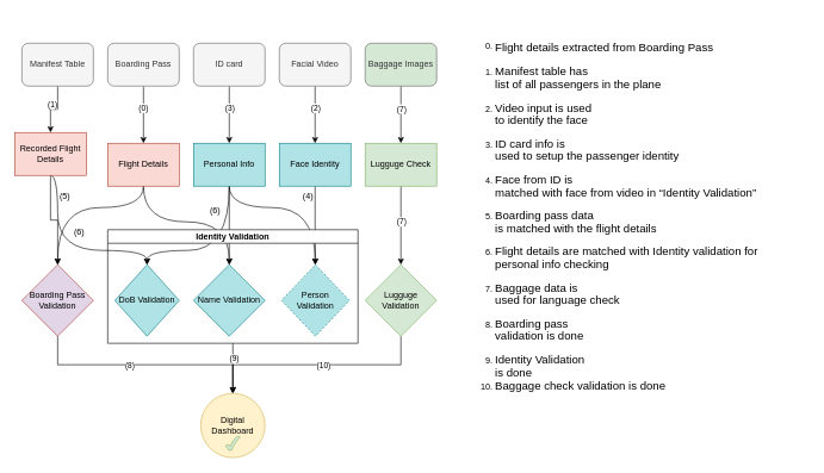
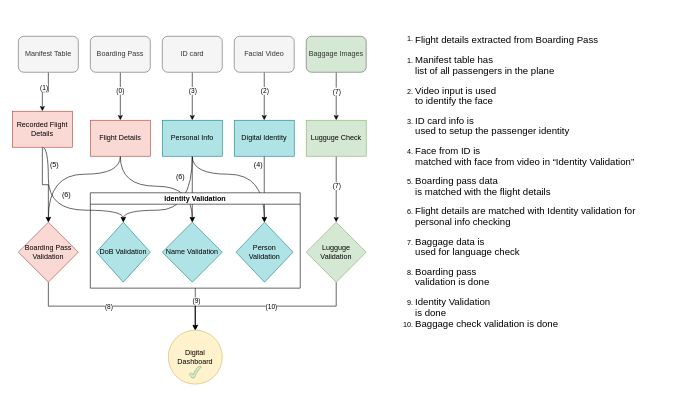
  <mxCell id="0" />
  <mxCell id="1" parent="0" />
  <mxCell id="2" value="" style="edgeStyle=orthogonalEdgeStyle;rounded=0;orthogonalLoop=1;jettySize=auto;html=1;" edge="1" parent="1" source="4" target="19"><mxGeometry relative="1" as="geometry" /></mxCell>
  <mxCell id="3" value="(1)" style="edgeLabel;html=1;align=center;verticalAlign=middle;resizable=0;points=[];" vertex="1" connectable="0" parent="2"><mxGeometry x="-0.009" y="3" relative="1" as="geometry"><mxPoint x="-3" y="-10" as="offset" /></mxGeometry></mxCell>
  <mxCell id="4" value="Manifest Table" style="rounded=1;whiteSpace=wrap;html=1;fillColor=#f5f5f5;strokeColor=#666666;fontColor=#333333;" vertex="1" parent="1"><mxGeometry x="30" y="60" width="100" height="60" as="geometry" /></mxCell>
  <mxCell id="5" value="" style="edgeStyle=orthogonalEdgeStyle;rounded=0;orthogonalLoop=1;jettySize=auto;html=1;" edge="1" parent="1" source="7" target="34"><mxGeometry relative="1" as="geometry" /></mxCell>
  <mxCell id="6" value="(0)" style="edgeLabel;html=1;align=center;verticalAlign=middle;resizable=0;points=[];" vertex="1" connectable="0" parent="5"><mxGeometry x="-0.35" y="-1" relative="1" as="geometry"><mxPoint y="4" as="offset" /></mxGeometry></mxCell>
  <mxCell id="7" value="Boarding Pass" style="rounded=1;whiteSpace=wrap;html=1;fillColor=#f5f5f5;strokeColor=#666666;fontColor=#333333;" vertex="1" parent="1"><mxGeometry x="150" y="60" width="100" height="60" as="geometry" /></mxCell>
  <mxCell id="8" value="" style="edgeStyle=orthogonalEdgeStyle;rounded=0;orthogonalLoop=1;jettySize=auto;html=1;" edge="1" parent="1" source="10" target="26"><mxGeometry relative="1" as="geometry" /></mxCell>
  <mxCell id="9" value="(3)" style="edgeLabel;html=1;align=center;verticalAlign=middle;resizable=0;points=[];" vertex="1" connectable="0" parent="8"><mxGeometry x="-0.077" y="-2" relative="1" as="geometry"><mxPoint x="2" y="-7" as="offset" /></mxGeometry></mxCell>
  <mxCell id="10" value="ID card" style="rounded=1;whiteSpace=wrap;html=1;fillColor=#f5f5f5;strokeColor=#666666;fontColor=#333333;" vertex="1" parent="1"><mxGeometry x="270" y="60" width="100" height="60" as="geometry" /></mxCell>
  <mxCell id="11" value="" style="edgeStyle=orthogonalEdgeStyle;rounded=0;orthogonalLoop=1;jettySize=auto;html=1;" edge="1" parent="1" source="13" target="28"><mxGeometry relative="1" as="geometry" /></mxCell>
  <mxCell id="12" value="(2)" style="edgeLabel;html=1;align=center;verticalAlign=middle;resizable=0;points=[];" vertex="1" connectable="0" parent="11"><mxGeometry x="-0.259" relative="1" as="geometry"><mxPoint as="offset" /></mxGeometry></mxCell>
  <mxCell id="13" value="Facial Video" style="rounded=1;whiteSpace=wrap;html=1;fillColor=#f5f5f5;strokeColor=#666666;fontColor=#333333;" vertex="1" parent="1"><mxGeometry x="390" y="60" width="100" height="60" as="geometry" /></mxCell>
  <mxCell id="14" value="" style="edgeStyle=orthogonalEdgeStyle;rounded=0;orthogonalLoop=1;jettySize=auto;html=1;" edge="1" parent="1" source="16" target="31"><mxGeometry relative="1" as="geometry" /></mxCell>
  <mxCell id="15" value="(7)" style="edgeLabel;html=1;align=center;verticalAlign=middle;resizable=0;points=[];" vertex="1" connectable="0" parent="14"><mxGeometry x="-0.214" relative="1" as="geometry"><mxPoint as="offset" /></mxGeometry></mxCell>
  <mxCell id="16" value="Baggage Images" style="rounded=1;whiteSpace=wrap;html=1;fillColor=#d5e8d4;strokeColor=#666666;fontColor=#333333;" vertex="1" parent="1"><mxGeometry x="510" y="60" width="100" height="60" as="geometry" /></mxCell>
  <mxCell id="17" style="edgeStyle=orthogonalEdgeStyle;rounded=0;orthogonalLoop=1;jettySize=auto;html=1;exitX=0.5;exitY=1;exitDx=0;exitDy=0;entryX=0.5;entryY=0;entryDx=0;entryDy=0;" edge="1" parent="1" source="19" target="22"><mxGeometry relative="1" as="geometry" /></mxCell>
  <mxCell id="18" style="edgeStyle=orthogonalEdgeStyle;orthogonalLoop=1;jettySize=auto;html=1;exitX=0.5;exitY=1;exitDx=0;exitDy=0;curved=1;" edge="1" parent="1" source="19" target="42"><mxGeometry relative="1" as="geometry"><Array as="points"><mxPoint x="80" y="350" /><mxPoint x="205" y="350" /></Array></mxGeometry></mxCell>
  <mxCell id="19" value="Recorded Flight Details" style="rounded=0;whiteSpace=wrap;html=1;fillColor=#fad9d5;strokeColor=#ae4132;" vertex="1" parent="1"><mxGeometry x="20" y="185" width="100" height="60" as="geometry" /></mxCell>
  <mxCell id="20" style="edgeStyle=orthogonalEdgeStyle;rounded=0;orthogonalLoop=1;jettySize=auto;html=1;exitX=0.5;exitY=1;exitDx=0;exitDy=0;entryX=0.5;entryY=0;entryDx=0;entryDy=0;" edge="1" parent="1" source="22" target="46"><mxGeometry relative="1" as="geometry" /></mxCell>
  <mxCell id="21" value="(8)" style="edgeLabel;html=1;align=center;verticalAlign=middle;resizable=0;points=[];" vertex="1" connectable="0" parent="20"><mxGeometry x="-0.39" y="-1" relative="1" as="geometry"><mxPoint x="41" as="offset" /></mxGeometry></mxCell>
- <mxCell id="22" value="Boarding Pass Validation" style="rhombus;whiteSpace=wrap;html=1;rounded=0;arcSize=16;strokeOpacity=100;fillColor=#e1d5e7;strokeColor=#ae4132;" vertex="1" parent="1"><mxGeometry x="30" y="370" width="100" height="100" as="geometry" /></mxCell>
+ <mxCell id="22" value="Boarding Pass Validation" style="rhombus;whiteSpace=wrap;html=1;rounded=0;arcSize=16;strokeOpacity=100;fillColor=#fad9d5;strokeColor=#ae4132;" vertex="1" parent="1"><mxGeometry x="30" y="370" width="100" height="100" as="geometry" /></mxCell>
  <mxCell id="23" style="edgeStyle=orthogonalEdgeStyle;orthogonalLoop=1;jettySize=auto;html=1;exitX=0.5;exitY=1;exitDx=0;exitDy=0;entryX=0.495;entryY=0;entryDx=0;entryDy=0;entryPerimeter=0;curved=1;" edge="1" parent="1" source="26" target="43"><mxGeometry relative="1" as="geometry"><mxPoint x="440" y="350" as="targetPoint" /><Array as="points"><mxPoint x="320" y="290" /><mxPoint x="440" y="290" /></Array></mxGeometry></mxCell>
  <mxCell id="24" style="edgeStyle=orthogonalEdgeStyle;rounded=0;orthogonalLoop=1;jettySize=auto;html=1;exitX=0.5;exitY=1;exitDx=0;exitDy=0;entryX=0.5;entryY=0;entryDx=0;entryDy=0;" edge="1" parent="1" source="26" target="41"><mxGeometry relative="1" as="geometry" /></mxCell>
  <mxCell id="25" style="edgeStyle=orthogonalEdgeStyle;orthogonalLoop=1;jettySize=auto;html=1;exitX=0.5;exitY=1;exitDx=0;exitDy=0;entryX=0.5;entryY=0;entryDx=0;entryDy=0;curved=1;" edge="1" parent="1" source="26" target="42"><mxGeometry relative="1" as="geometry"><Array as="points"><mxPoint x="320" y="350" /><mxPoint x="205" y="350" /></Array></mxGeometry></mxCell>
  <mxCell id="26" value="Personal Info" style="rounded=0;whiteSpace=wrap;html=1;glass=0;fillColor=#b0e3e6;strokeColor=#0e8088;" vertex="1" parent="1"><mxGeometry x="270" y="200" width="100" height="60" as="geometry" /></mxCell>
  <mxCell id="27" style="edgeStyle=orthogonalEdgeStyle;rounded=0;orthogonalLoop=1;jettySize=auto;html=1;exitX=0.5;exitY=1;exitDx=0;exitDy=0;entryX=0.5;entryY=0;entryDx=0;entryDy=0;" edge="1" parent="1" source="28" target="43"><mxGeometry relative="1" as="geometry"><mxPoint x="440.455" y="360" as="targetPoint" /></mxGeometry></mxCell>
- <mxCell id="28" value="Face Identity" style="rounded=0;whiteSpace=wrap;html=1;fillColor=#b0e3e6;strokeColor=#0e8088;" vertex="1" parent="1"><mxGeometry x="390" y="200" width="100" height="60" as="geometry" /></mxCell>
+ <mxCell id="28" value="Digital Identity" style="rounded=0;whiteSpace=wrap;html=1;fillColor=#b0e3e6;strokeColor=#0e8088;" vertex="1" parent="1"><mxGeometry x="390" y="200" width="100" height="60" as="geometry" /></mxCell>
  <mxCell id="29" style="edgeStyle=orthogonalEdgeStyle;rounded=0;orthogonalLoop=1;jettySize=auto;html=1;exitX=0.5;exitY=1;exitDx=0;exitDy=0;entryX=0.5;entryY=0;entryDx=0;entryDy=0;" edge="1" parent="1" source="31" target="37"><mxGeometry relative="1" as="geometry" /></mxCell>
  <mxCell id="30" value="(7)" style="edgeLabel;html=1;align=center;verticalAlign=middle;resizable=0;points=[];" vertex="1" connectable="0" parent="29"><mxGeometry x="-0.379" y="4" relative="1" as="geometry"><mxPoint x="-4" y="15" as="offset" /></mxGeometry></mxCell>
  <mxCell id="31" value="Lugguge Check" style="rounded=0;whiteSpace=wrap;html=1;fillColor=#d5e8d4;strokeColor=#82b366;" vertex="1" parent="1"><mxGeometry x="510" y="200" width="100" height="60" as="geometry" /></mxCell>
  <mxCell id="32" style="edgeStyle=orthogonalEdgeStyle;orthogonalLoop=1;jettySize=auto;html=1;exitX=0.5;exitY=1;exitDx=0;exitDy=0;entryX=0.5;entryY=0;entryDx=0;entryDy=0;curved=1;" edge="1" parent="1" source="34" target="22"><mxGeometry relative="1" as="geometry"><Array as="points"><mxPoint x="200" y="290" /><mxPoint x="80" y="290" /></Array></mxGeometry></mxCell>
  <mxCell id="33" style="edgeStyle=orthogonalEdgeStyle;orthogonalLoop=1;jettySize=auto;html=1;entryX=0.5;entryY=0;entryDx=0;entryDy=0;exitX=0.5;exitY=1;exitDx=0;exitDy=0;curved=1;" edge="1" parent="1" source="34" target="41"><mxGeometry relative="1" as="geometry"><mxPoint x="210" y="350" as="targetPoint" /><Array as="points"><mxPoint x="200" y="310" /><mxPoint x="320" y="310" /></Array></mxGeometry></mxCell>
  <mxCell id="34" value="Flight Details" style="rounded=0;whiteSpace=wrap;html=1;fillColor=#fad9d5;strokeColor=#ae4132;" vertex="1" parent="1"><mxGeometry x="150" y="200" width="100" height="60" as="geometry" /></mxCell>
  <mxCell id="35" style="edgeStyle=orthogonalEdgeStyle;rounded=0;orthogonalLoop=1;jettySize=auto;html=1;exitX=0.5;exitY=1;exitDx=0;exitDy=0;entryX=0.5;entryY=0;entryDx=0;entryDy=0;" edge="1" parent="1" source="37" target="46"><mxGeometry relative="1" as="geometry" /></mxCell>
  <mxCell id="36" value="(10)" style="edgeLabel;html=1;align=center;verticalAlign=middle;resizable=0;points=[];" vertex="1" connectable="0" parent="35"><mxGeometry x="-0.053" y="1" relative="1" as="geometry"><mxPoint as="offset" /></mxGeometry></mxCell>
  <mxCell id="37" value="Lugguge Validation" style="rhombus;whiteSpace=wrap;html=1;rounded=0;arcSize=16;strokeOpacity=100;fillColor=#d5e8d4;strokeColor=#82b366;" vertex="1" parent="1"><mxGeometry x="510" y="370" width="100" height="100" as="geometry" /></mxCell>
  <mxCell id="38" style="edgeStyle=orthogonalEdgeStyle;rounded=0;orthogonalLoop=1;jettySize=auto;html=1;exitX=0.5;exitY=1;exitDx=0;exitDy=0;entryX=0.5;entryY=0;entryDx=0;entryDy=0;" edge="1" parent="1" source="40" target="46"><mxGeometry relative="1" as="geometry" /></mxCell>
  <mxCell id="39" value="(9)" style="edgeLabel;html=1;align=center;verticalAlign=middle;resizable=0;points=[];" vertex="1" connectable="0" parent="38"><mxGeometry x="-0.413" y="1" relative="1" as="geometry"><mxPoint as="offset" /></mxGeometry></mxCell>
  <mxCell id="40" value="Identity Validation" style="swimlane;whiteSpace=wrap;html=1;startSize=19;" vertex="1" parent="1"><mxGeometry x="150" y="321" width="350" height="159" as="geometry" /></mxCell>
  <mxCell id="41" value="Name Validation" style="rhombus;whiteSpace=wrap;html=1;rounded=0;arcSize=16;strokeOpacity=100;fillColor=#b0e3e6;strokeColor=#0e8088;" vertex="1" parent="40"><mxGeometry x="120" y="49" width="100" height="100" as="geometry" /></mxCell>
  <mxCell id="42" value="DoB Validation" style="rhombus;whiteSpace=wrap;html=1;rounded=0;arcSize=16;strokeOpacity=100;fillColor=#b0e3e6;strokeColor=#0e8088;" vertex="1" parent="40"><mxGeometry x="10" y="49" width="90" height="100" as="geometry" /></mxCell>
- <mxCell id="43" value="Person Validation" style="rhombus;whiteSpace=wrap;html=1;rounded=0;arcSize=16;strokeOpacity=100;fillColor=#b0e3e6;strokeColor=#0e8088;dashed=1;" vertex="1" parent="40"><mxGeometry x="243" y="49" width="95" height="100" as="geometry" /></mxCell>
+ <mxCell id="43" value="Person Validation" style="rhombus;whiteSpace=wrap;html=1;rounded=0;arcSize=16;strokeOpacity=100;fillColor=#b0e3e6;strokeColor=#0e8088;" vertex="1" parent="40"><mxGeometry x="243" y="49" width="95" height="100" as="geometry" /></mxCell>
  <mxCell id="44" value="(4)" style="text;html=1;align=center;verticalAlign=middle;resizable=0;points=[];autosize=1;strokeColor=none;fillColor=none;" vertex="1" parent="1"><mxGeometry x="410" y="260" width="40" height="30" as="geometry" /></mxCell>
  <mxCell id="45" value="(5)" style="text;html=1;align=center;verticalAlign=middle;resizable=0;points=[];autosize=1;strokeColor=none;fillColor=none;" vertex="1" parent="1"><mxGeometry x="70" y="260" width="40" height="30" as="geometry" /></mxCell>
  <mxCell id="46" value="Digital Dashboard" style="ellipse;whiteSpace=wrap;html=1;aspect=fixed;fillColor=#fff2cc;strokeColor=#d6b656;" vertex="1" parent="1"><mxGeometry x="280" y="550" width="90" height="90" as="geometry" /></mxCell>
  <mxCell id="47" value="" style="verticalLabelPosition=bottom;verticalAlign=top;html=1;shape=mxgraph.basic.tick;fillColor=#d5e8d4;strokeColor=#82b366;" vertex="1" parent="1"><mxGeometry x="315" y="610" width="20" height="20" as="geometry" /></mxCell>
  <mxCell id="48" value="(6)" style="text;html=1;align=center;verticalAlign=middle;resizable=0;points=[];autosize=1;strokeColor=none;fillColor=none;" vertex="1" parent="1"><mxGeometry x="280" y="280" width="40" height="30" as="geometry" /></mxCell>
  <mxCell id="49" value="(6)" style="text;html=1;align=center;verticalAlign=middle;resizable=0;points=[];autosize=1;strokeColor=none;fillColor=none;" vertex="1" parent="1"><mxGeometry x="90" y="310" width="40" height="30" as="geometry" /></mxCell>
  <mxCell id="50" value="" style="group" vertex="1" connectable="0" parent="1"><mxGeometry x="650" y="20" width="480" height="610" as="geometry" /></mxCell>
  <mxCell id="51" value="&lt;ol style=&quot;margin-top:0cm&quot; start=&quot;1&quot; type=&quot;1&quot;&gt;&lt;br&gt; &lt;li class=&quot;MsoNormal&quot; style=&quot;line-height:normal;mso-pagination:none;mso-list:&lt;br/&gt;     l0 level1 lfo1&quot;&gt;&lt;span lang=&quot;EN&quot; style=&quot;font-size:12.0pt&quot;&gt;Manifest table has&lt;br&gt;     list of all passengers in the plane&lt;/span&gt;&lt;/li&gt;&lt;br&gt; &lt;li class=&quot;MsoNormal&quot; style=&quot;line-height:normal;mso-pagination:none;mso-list:&lt;br/&gt;     l0 level1 lfo1&quot;&gt;&lt;span lang=&quot;EN&quot; style=&quot;font-size:12.0pt&quot;&gt;Video input is used&lt;br&gt;     to identify the face&lt;/span&gt;&lt;/li&gt;&lt;br&gt; &lt;li class=&quot;MsoNormal&quot; style=&quot;line-height:normal;mso-pagination:none;mso-list:&lt;br/&gt;     l0 level1 lfo1&quot;&gt;&lt;span lang=&quot;EN&quot; style=&quot;font-size:12.0pt&quot;&gt;ID card info is&lt;br&gt;     used to setup the passenger identity&lt;/span&gt;&lt;/li&gt;&lt;br&gt; &lt;li class=&quot;MsoNormal&quot; style=&quot;line-height:normal;mso-pagination:none;mso-list:&lt;br/&gt;     l0 level1 lfo1&quot;&gt;&lt;span lang=&quot;EN&quot; style=&quot;font-size:12.0pt&quot;&gt;Face from ID is&lt;br&gt;     matched with face from video in “Identity Validation”&lt;/span&gt;&lt;/li&gt;&lt;br&gt; &lt;li class=&quot;MsoNormal&quot; style=&quot;line-height:normal;mso-pagination:none;mso-list:&lt;br/&gt;     l0 level1 lfo1&quot;&gt;&lt;span lang=&quot;EN&quot; style=&quot;font-size:12.0pt&quot;&gt;Boarding pass data&lt;br&gt;     is matched with the flight details&lt;/span&gt;&lt;/li&gt;&lt;br&gt; &lt;li class=&quot;MsoNormal&quot; style=&quot;line-height:normal;mso-pagination:none;mso-list:&lt;br/&gt;     l0 level1 lfo1&quot;&gt;&lt;span lang=&quot;EN&quot; style=&quot;font-size:12.0pt&quot;&gt;Flight details are matched with Identity validation for personal info checking&lt;/span&gt;&lt;/li&gt;&lt;br&gt; &lt;li class=&quot;MsoNormal&quot; style=&quot;line-height:normal;mso-pagination:none;mso-list:&lt;br/&gt;     l0 level1 lfo1&quot;&gt;&lt;span lang=&quot;EN&quot; style=&quot;font-size:12.0pt&quot;&gt;Baggage data is&lt;br&gt;     used for language check&lt;/span&gt;&lt;/li&gt;&lt;br&gt; &lt;li class=&quot;MsoNormal&quot; style=&quot;line-height:normal;mso-pagination:none;mso-list:&lt;br/&gt;     l0 level1 lfo1&quot;&gt;&lt;span lang=&quot;EN&quot; style=&quot;font-size:12.0pt&quot;&gt;Boarding pass&lt;br&gt;     validation is done&lt;/span&gt;&lt;/li&gt;&lt;br&gt; &lt;li class=&quot;MsoNormal&quot; style=&quot;line-height:normal;mso-pagination:none;mso-list:&lt;br/&gt;     l0 level1 lfo1&quot;&gt;&lt;span lang=&quot;EN&quot; style=&quot;font-size:12.0pt&quot;&gt;Identity Validation&lt;br&gt;     is done&lt;/span&gt;&lt;/li&gt;&lt;li style=&quot;border-color: var(--border-color); line-height: normal;&quot; class=&quot;MsoNormal&quot;&gt;&lt;span style=&quot;border-color: var(--border-color); font-size: 12pt;&quot; lang=&quot;EN&quot;&gt;Baggage check validation is done&lt;/span&gt;&lt;/li&gt;&lt;br&gt;&lt;/ol&gt;&lt;br&gt;" style="text;whiteSpace=wrap;html=1;" vertex="1" parent="50"><mxGeometry y="50" width="430" height="560" as="geometry" /></mxCell>
- <mxCell id="52" value="0." style="text;html=1;align=center;verticalAlign=middle;resizable=0;points=[];autosize=1;strokeColor=none;fillColor=none;" vertex="1" parent="50"><mxGeometry x="18" y="30" width="30" height="30" as="geometry" /></mxCell>
+ <mxCell id="52" value="1." style="text;html=1;align=center;verticalAlign=middle;resizable=0;points=[];autosize=1;strokeColor=none;fillColor=none;" vertex="1" parent="50"><mxGeometry x="18" y="30" width="30" height="30" as="geometry" /></mxCell>
  <mxCell id="53" value="&lt;font style=&quot;font-size: 16px;&quot;&gt;Flight details extracted from Boarding Pass&lt;/font&gt;" style="text;html=1;align=center;verticalAlign=middle;resizable=0;points=[];autosize=1;strokeColor=none;fillColor=none;strokeWidth=2;" vertex="1" parent="50"><mxGeometry x="29" y="30" width="330" height="30" as="geometry" /></mxCell>
